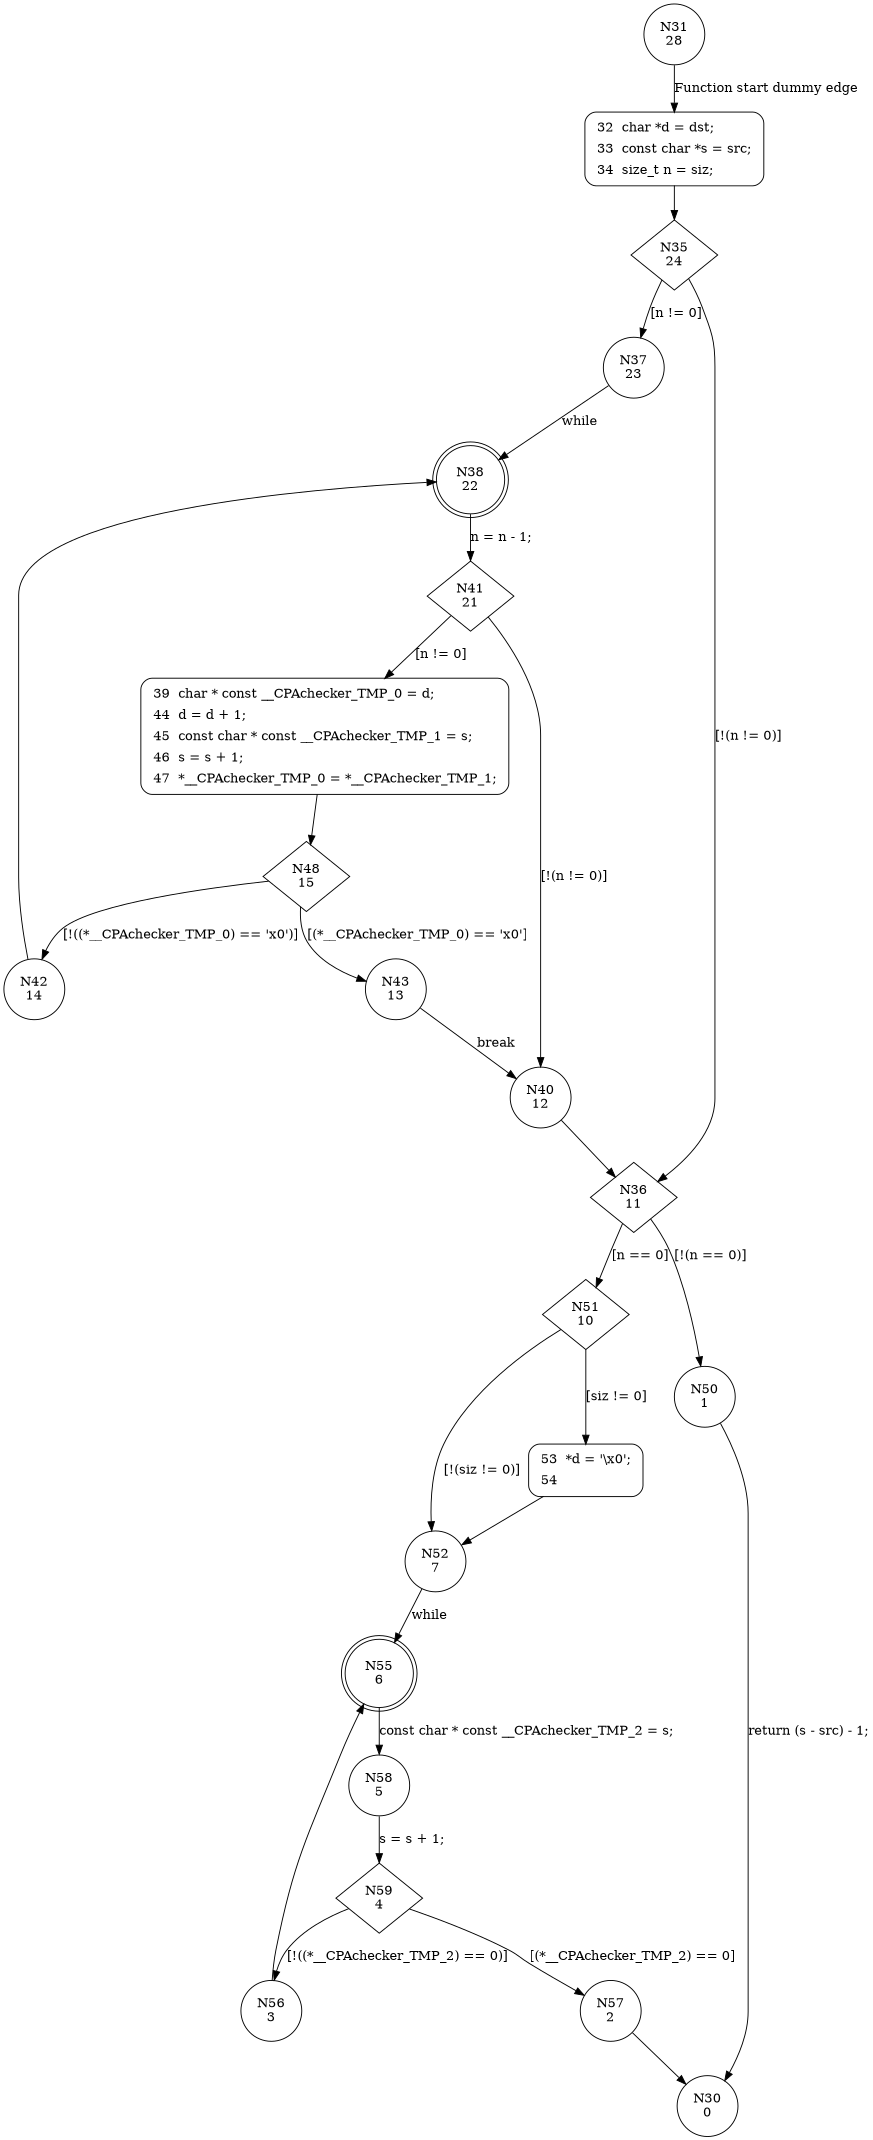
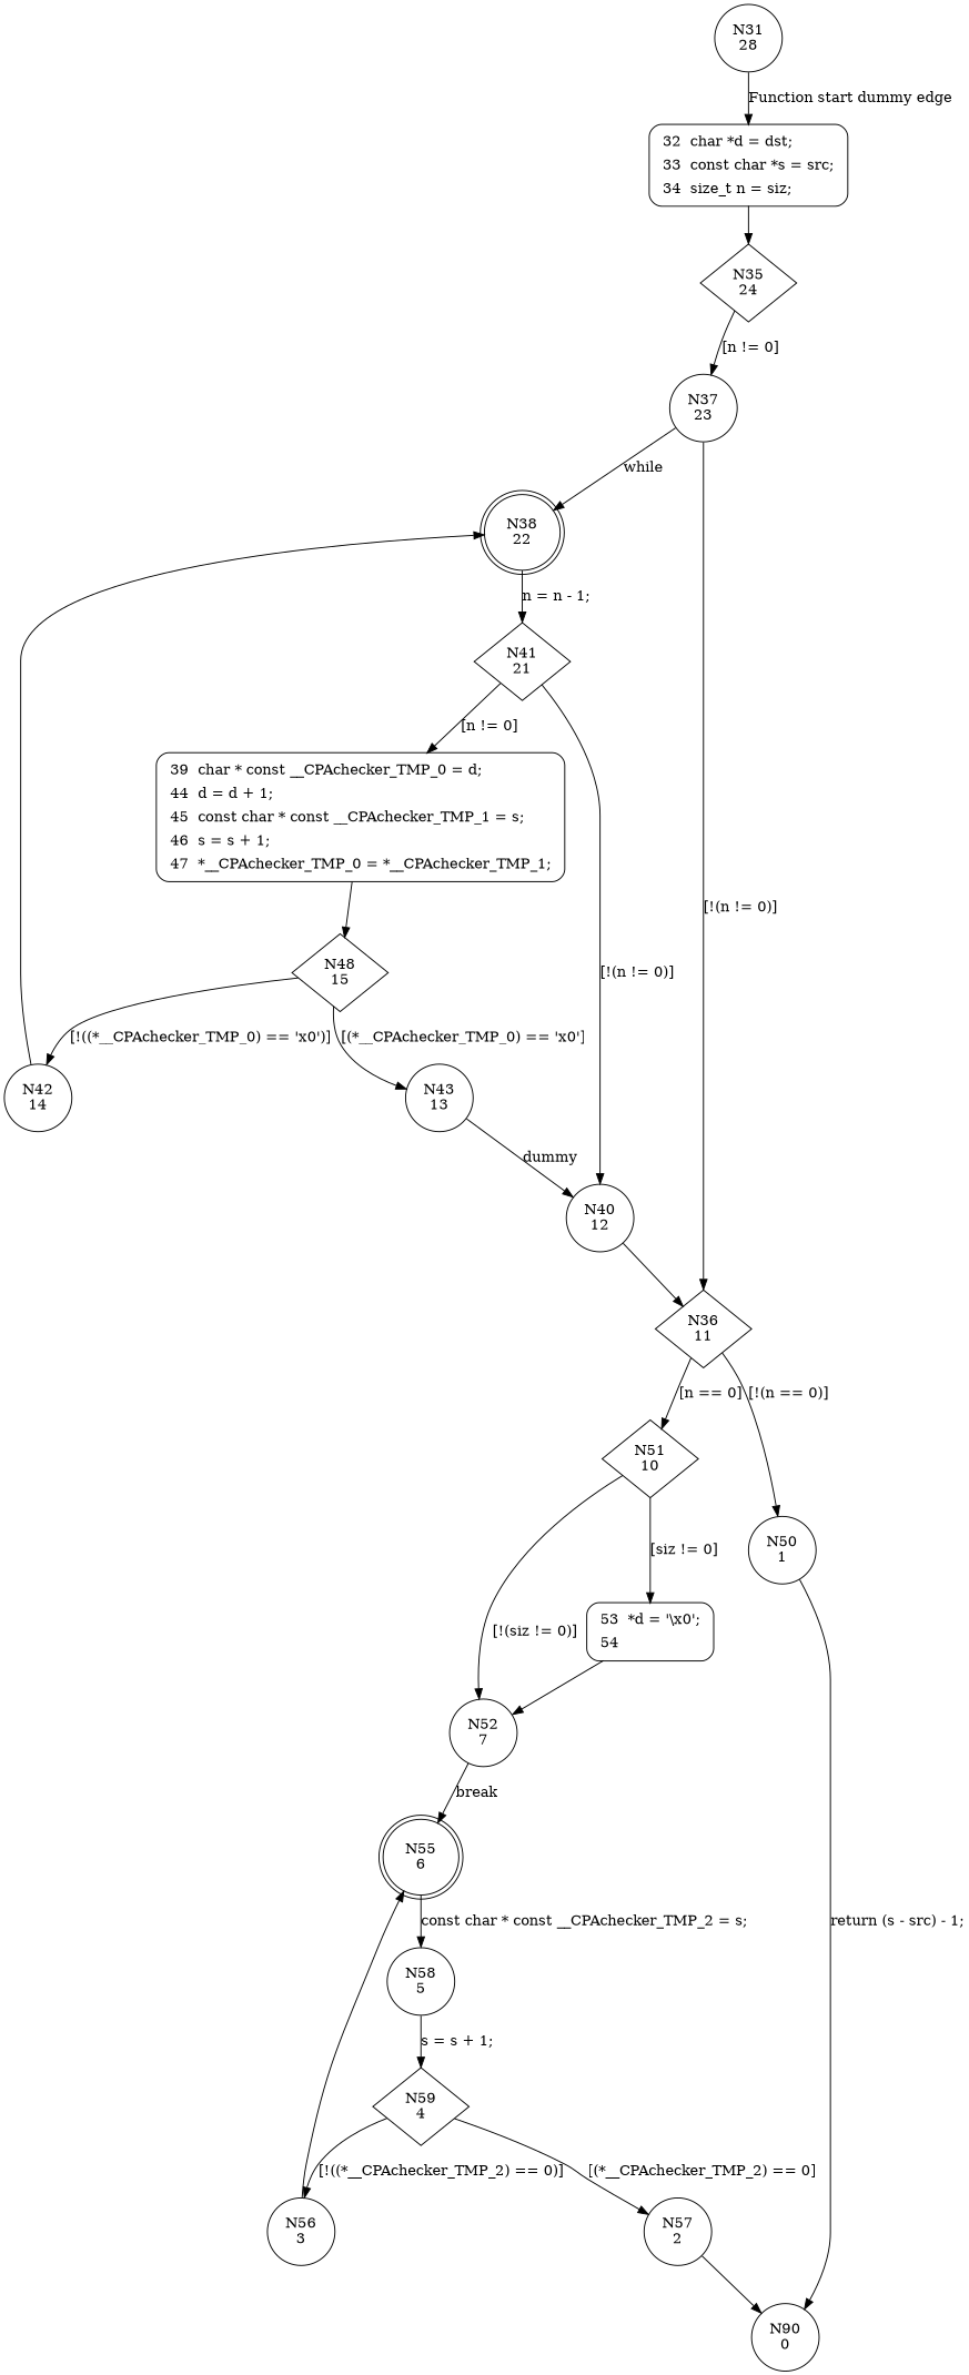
  digraph {
    fontname="DejaVu Serif"
    node [fontname="DejaVu Serif" shape=circle]
    edge [fontname="DejaVu Serif"]
    n1 [label="N31\n28"]
    n2 [fillcolor=white label=<<table border="0" cellborder="0" cellpadding="3" bgcolor="white"><tr><td align="right">32</td><td align="left">char *d = dst;</td></tr><tr><td align="right">33</td><td align="left">const char *s = src;</td></tr><tr><td align="right">34</td><td align="left">size_t n = siz;</td></tr></table>> penwidth=1 shape=Mrecord style="filled,bold"]
    n3 [label="N35\n24" shape=diamond]
    n4 [label="N37\n23"]
    n5 [label="N36\n11" shape=diamond]
    n6 [label="N38\n22" shape=doublecircle]
    n7 [label="N51\n10" shape=diamond]
    n8 [label="N50\n1"]
    n9 [label="N41\n21" shape=diamond]
    n10 [fillcolor=white label=<<table border="0" cellborder="0" cellpadding="3" bgcolor="white"><tr><td align="right">53</td><td align="left">*d = &#39;\x0&#39;;</td></tr><tr><td align="right">54</td><td align="left"></td></tr></table>> penwidth=1 shape=Mrecord style="filled,bold"]
    n11 [label="N52\n7"]
-   n12 [label="N30\n0"]
+   n12 [label="N90\n0"]
    n13 [label="N55\n6" shape=doublecircle]
    n14 [label="N58\n5"]
    n15 [label="N59\n4" shape=diamond]
    n16 [label="N57\n2"]
    n17 [label="N56\n3"]
    n18 [fillcolor=white label=<<table border="0" cellborder="0" cellpadding="3" bgcolor="white"><tr><td align="right">39</td><td align="left">char * const __CPAchecker_TMP_0 = d;</td></tr><tr><td align="right">44</td><td align="left">d = d + 1;</td></tr><tr><td align="right">45</td><td align="left">const char * const __CPAchecker_TMP_1 = s;</td></tr><tr><td align="right">46</td><td align="left">s = s + 1;</td></tr><tr><td align="right">47</td><td align="left">*__CPAchecker_TMP_0 = *__CPAchecker_TMP_1;</td></tr></table>> penwidth=1 shape=Mrecord style="filled,bold"]
    n19 [label="N40\n12"]
    n20 [label="N48\n15" shape=diamond]
    n21 [label="N43\n13"]
    n22 [label="N42\n14"]
    n1 -> n2 [label="Function start dummy edge"]
    n2 -> n3
    n3 -> n4 [label="[n != 0]"]
-   n3 -> n5 [label="[!(n != 0)]"]
+   n4 -> n5 [label="[!(n != 0)]"]
    n4 -> n6 [label=while]
    n5 -> n7 [label="[n == 0]"]
    n5 -> n8 [label="[!(n == 0)]"]
    n6 -> n9 [label="n = n - 1;"]
    n7 -> n10 [label="[siz != 0]"]
    n7 -> n11 [label="[!(siz != 0)]"]
    n8 -> n12 [label="return (s - src) - 1;"]
    n9 -> n18 [label="[n != 0]"]
    n9 -> n19 [label="[!(n != 0)]"]
    n10 -> n11
-   n11 -> n13 [label=while]
+   n11 -> n13 [label=break]
    n13 -> n14 [label="const char * const __CPAchecker_TMP_2 = s;"]
    n14 -> n15 [label="s = s + 1;"]
    n15 -> n16 [label="[(*__CPAchecker_TMP_2) == 0]"]
    n15 -> n17 [label="[!((*__CPAchecker_TMP_2) == 0)]"]
    n16 -> n12
    n17 -> n13
    n18 -> n20
    n19 -> n5
    n20 -> n21 [label="[(*__CPAchecker_TMP_0) == '\x0']"]
    n20 -> n22 [label="[!((*__CPAchecker_TMP_0) == '\x0')]"]
-   n21 -> n19 [label=break]
+   n21 -> n19 [label=dummy]
    n22 -> n6
  }
